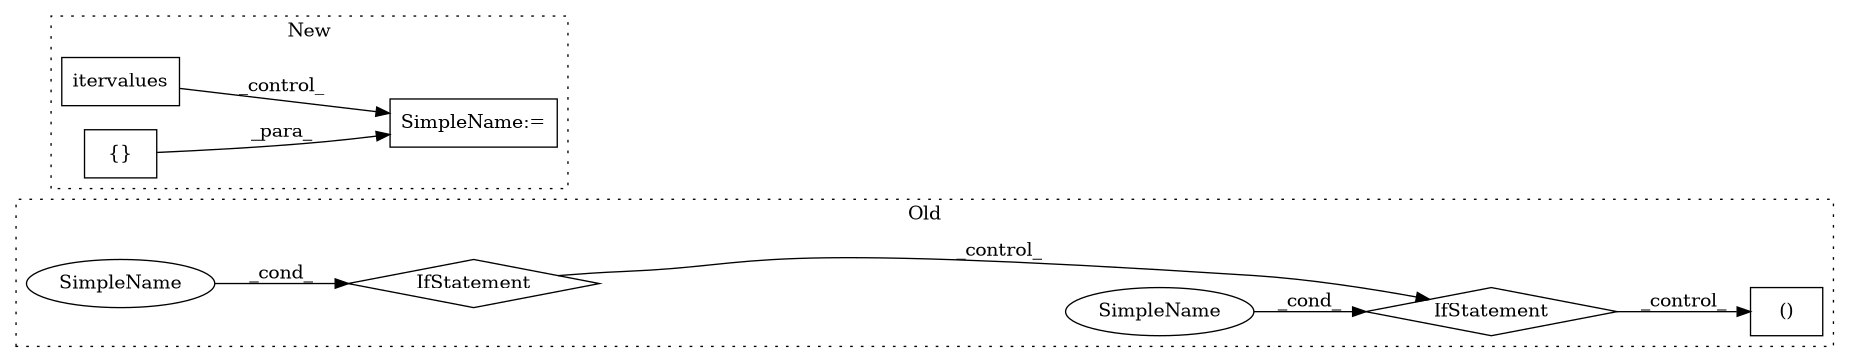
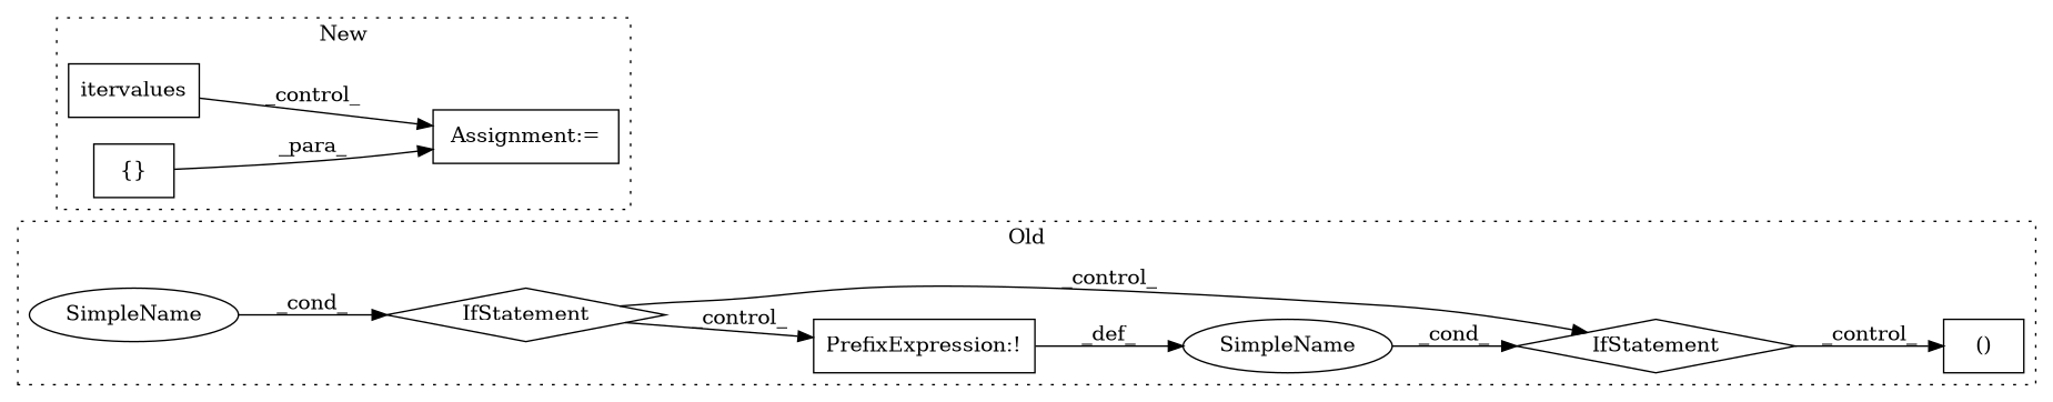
  digraph {
    rankdir=LR
    node [a=25 shape=box]
    n1 [a=106 l=63 label="()" s=46745]
    n2 [l="4,2" label=IfStatement s="46479,46505" shape=diamond]
+   n3 [a=38 l=1 label="PrefixExpression:!" s=46656]
    n4 [l="4,2" label=IfStatement s="46652,46697" shape=diamond]
    n5 [a=42 label=SimpleName shape=ellipse]
    n6 [a=42 label=SimpleName shape=ellipse]
    n7 [a=32 l="11,1" label=itervalues s="28462,28482"]
-   n8 [a=7 l=1 label="SimpleName:=" s=28389]
+   n8 [a=7 l=1 label="Assignment:=" s=28389]
    n9 [a=4 l="1,1" label="{}" s="28500,28521"]
    subgraph cluster_1 {
      label=Old
      style=dotted
      n1
      n2
+     n3
      n4
      n5
      n6
    }
    subgraph cluster_2 {
      label=New
      style=dotted
      n7
      n8
      n9
    }
+   n2 -> n3 [label=_control_]
    n2 -> n4 [label=_control_]
+   n3 -> n6 [label=_def_]
    n4 -> n1 [label=_control_]
    n5 -> n2 [label=_cond_]
    n6 -> n4 [label=_cond_]
    n7 -> n8 [label=_control_]
    n9 -> n8 [label=_para_]
  }
